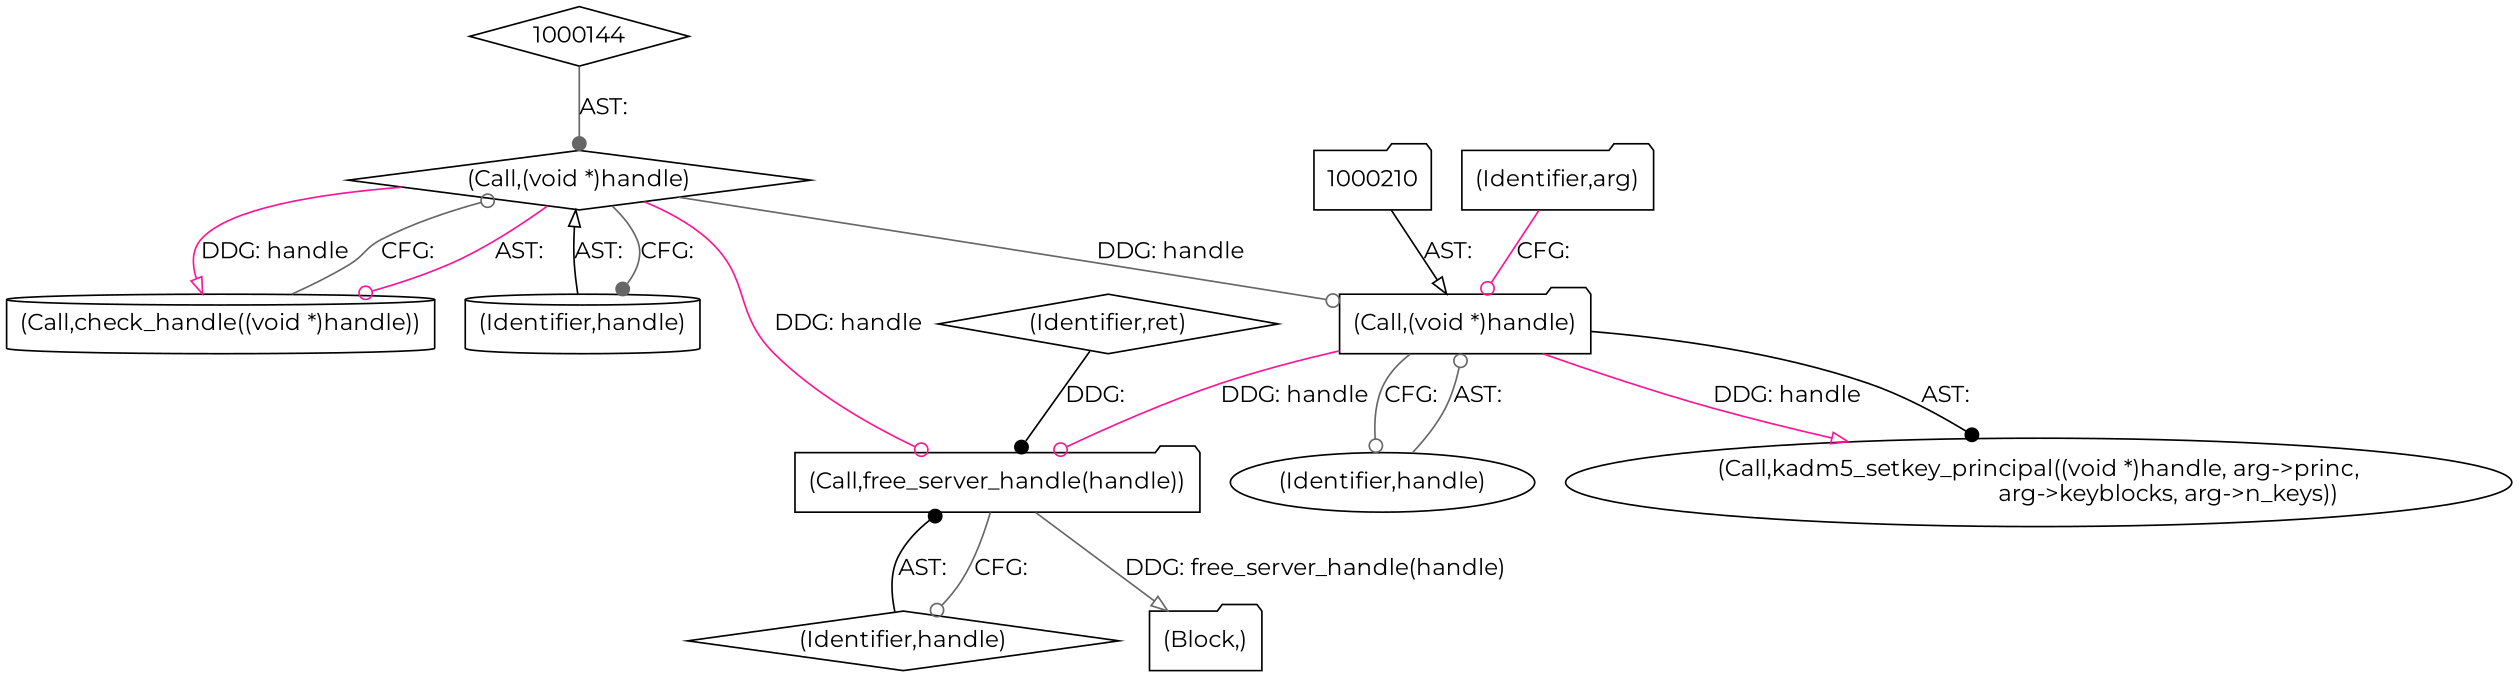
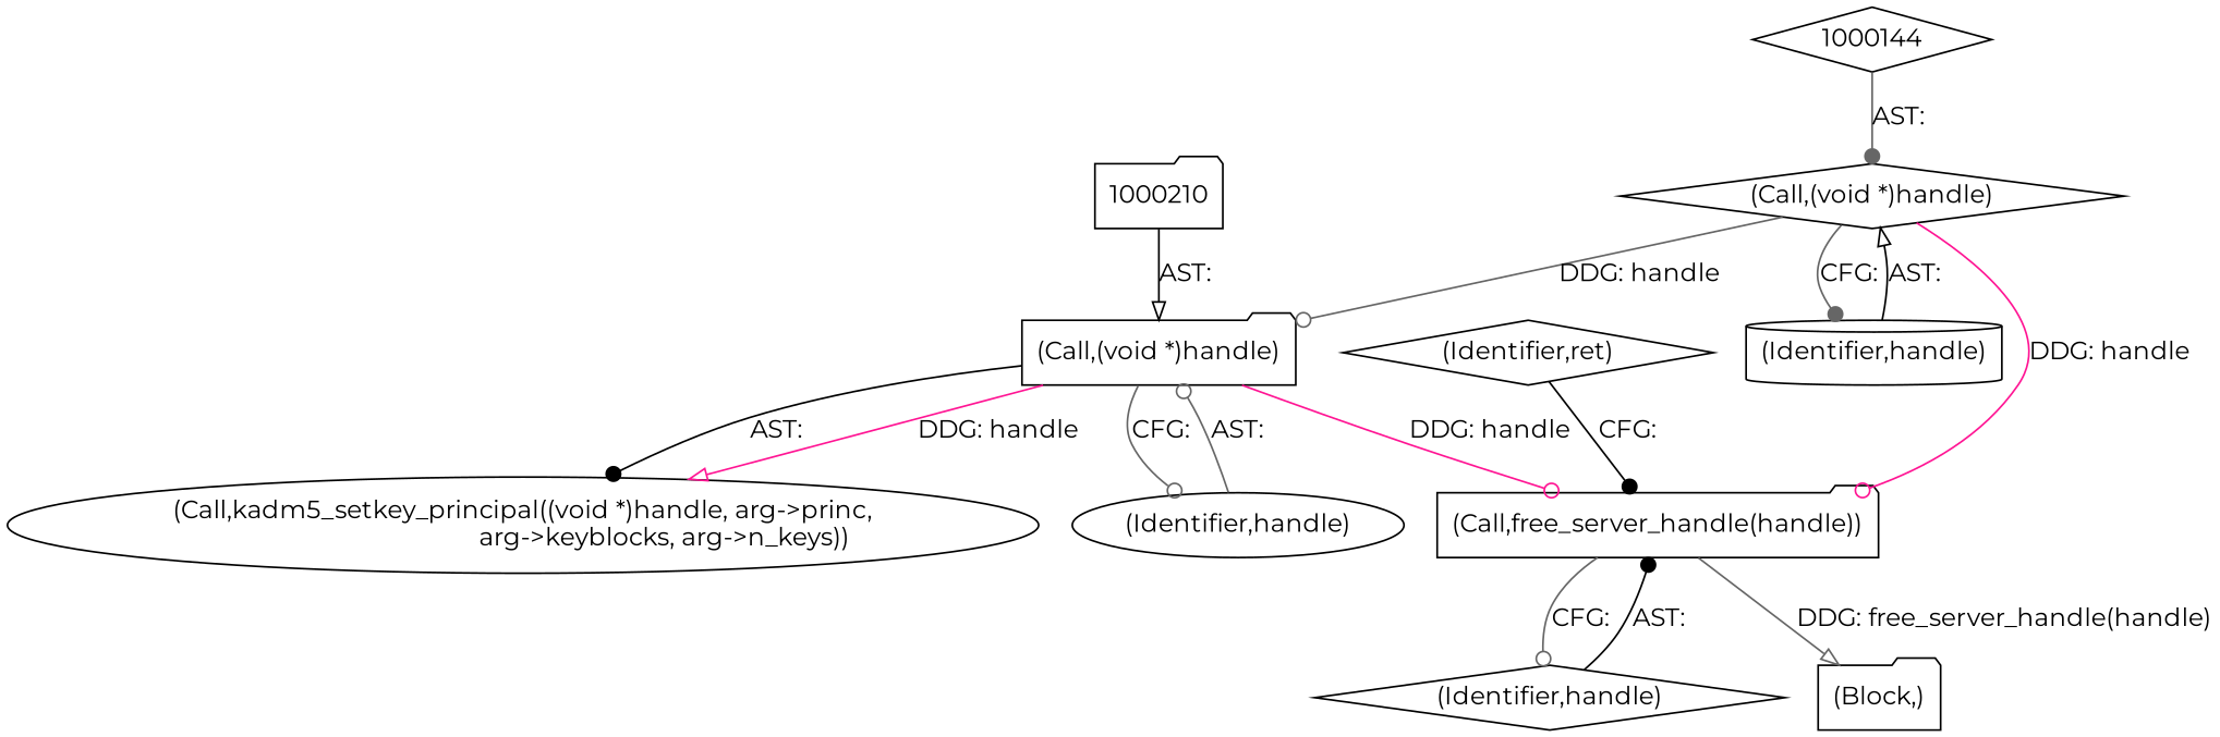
  digraph {
    fontname=Montserrat
    node [fontname=Montserrat shape=folder]
    edge [arrowhead=odot color=gray40 fontname=Montserrat]
    n1 [label="(Call,free_server_handle(handle))"]
    n2 [label="(Identifier,handle)" shape=diamond]
    n3 [label="(Block,)"]
    n4 [label="(Call,(void *)handle)"]
    n5 [label="(Call,kadm5_setkey_principal((void *)handle, arg->princ,\n                                          arg->keyblocks, arg->n_keys))" shape=ellipse]
    n6 [label="(Identifier,handle)" shape=ellipse]
    n7 [label="(Call,(void *)handle)" shape=diamond]
-   n8 [label="(Call,check_handle((void *)handle))" shape=cylinder]
    n9 [label="(Identifier,handle)" shape=cylinder]
    n10 [label="(Identifier,ret)" shape=diamond]
-   n11 [label="(Identifier,arg)"]
    1000210
    1000144 [shape=diamond]
    n1 -> n2 [label="CFG: "]
    n1 -> n3 [arrowhead=onormal label="DDG: free_server_handle(handle)"]
    n2 -> n1 [arrowhead=dot color=black label="AST: "]
    n4 -> n1 [color=deeppink label="DDG: handle"]
    n4 -> n5 [arrowhead=dot color=black label="AST: "]
    n4 -> n5 [arrowhead=onormal color=deeppink label="DDG: handle"]
    n4 -> n6 [label="CFG: "]
    n6 -> n4 [label="AST: "]
    n7 -> n1 [color=deeppink label="DDG: handle"]
    n7 -> n4 [label="DDG: handle"]
-   n7 -> n8 [color=deeppink label="AST: "]
-   n7 -> n8 [arrowhead=onormal color=deeppink label="DDG: handle"]
    n7 -> n9 [arrowhead=dot label="CFG: "]
-   n8 -> n7 [label="CFG: "]
    n9 -> n7 [arrowhead=onormal color=black label="AST: "]
-   n10 -> n1 [arrowhead=dot color=black label="DDG: "]
-   n11 -> n4 [color=deeppink label="CFG: "]
+   n10 -> n1 [arrowhead=dot color=black label="CFG: "]
    1000210 -> n4 [arrowhead=onormal color=black label="AST: "]
    1000144 -> n7 [arrowhead=dot label="AST: "]
  }
